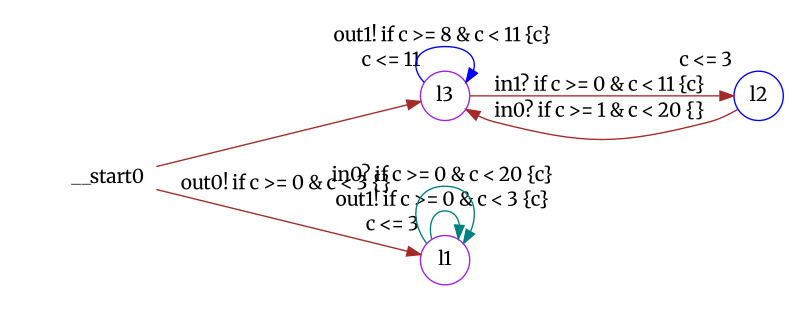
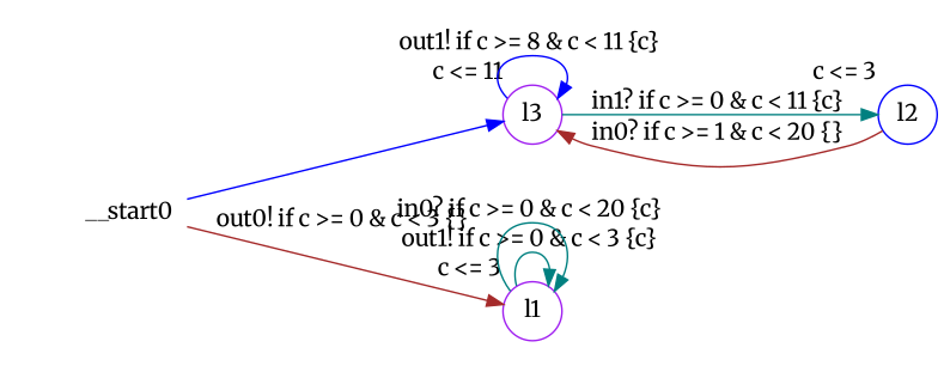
  digraph {
    fontname=Merriweather
    rankdir=LR
    node [color=purple fontname=Merriweather shape=circle margin=0 xlabel="c <= 3"]
    edge [color=teal fontname=Merriweather]
    __start0 [color=deeppink shape=none margin="" xlabel=""]
    n2 [label=l3 xlabel="c <= 11"]
    n3 [label=l1]
    n4 [color=blue label=l2]
-   __start0 -> n2 [color=brown]
+   __start0 -> n2 [color=blue]
    __start0 -> n3 [color=brown label="out0! if c >= 0 & c < 3 {} "]
    n2 -> n2 [color=blue label="out1! if c >= 8 & c < 11 {c} "]
-   n2 -> n4 [color=brown label="in1? if c >= 0 & c < 11 {c} "]
+   n2 -> n4 [label="in1? if c >= 0 & c < 11 {c} "]
    n3 -> n3 [label="out1! if c >= 0 & c < 3 {c} "]
    n3 -> n3 [label="in0? if c >= 0 & c < 20 {c} "]
    n4 -> n2 [color=brown label="in0? if c >= 1 & c < 20 {} "]
  }
